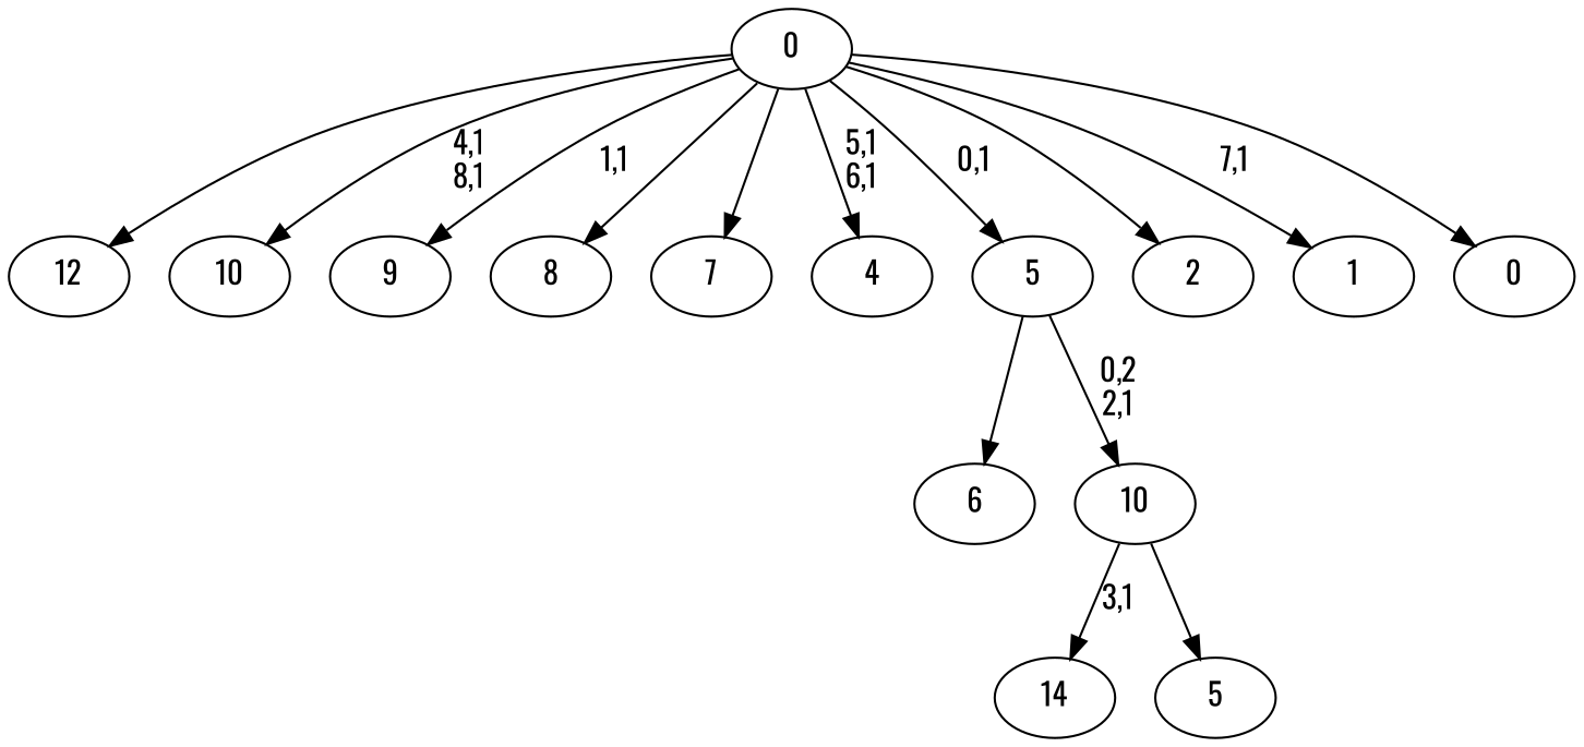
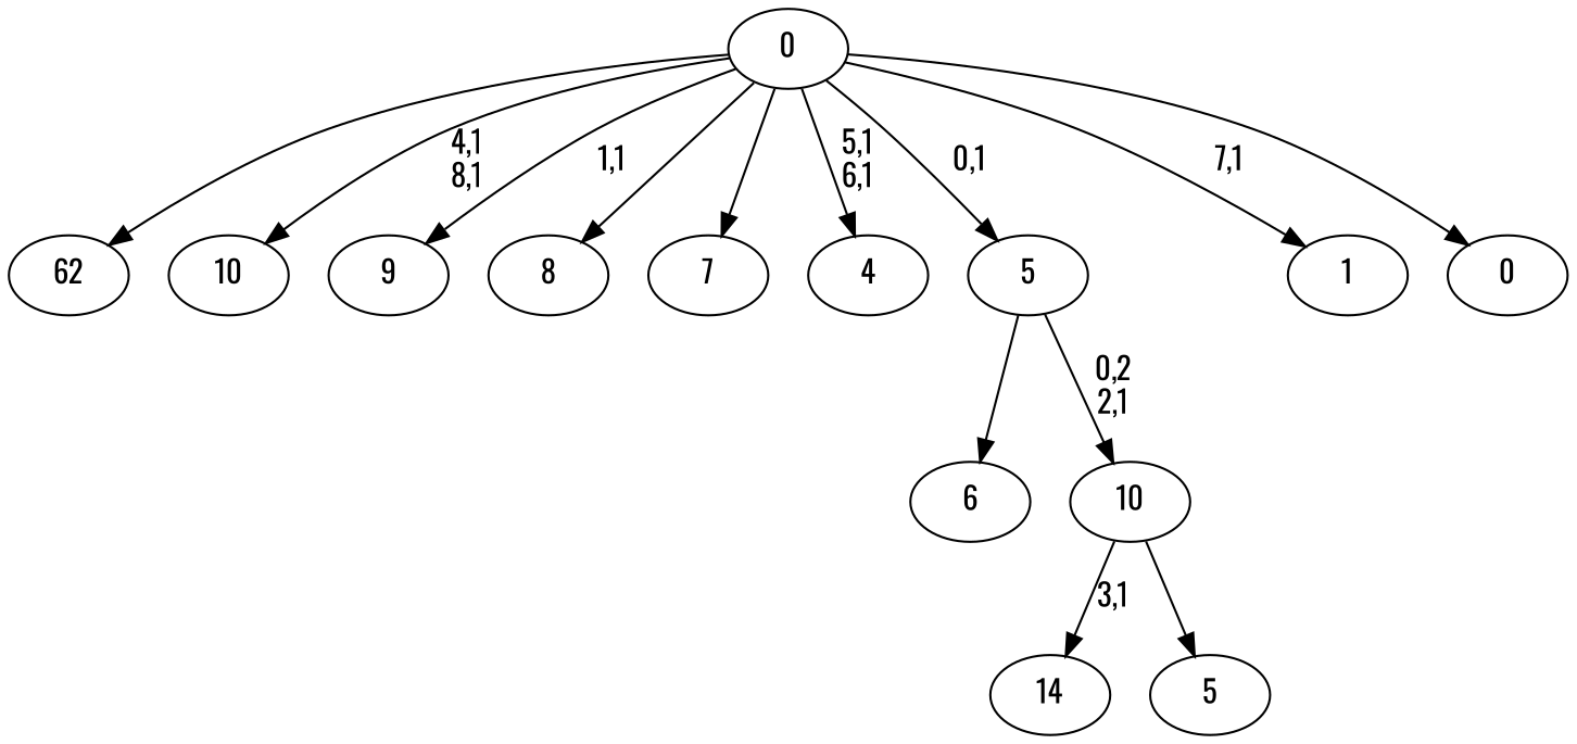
  digraph {
    fontname=Oswald
    node [fontname=Oswald]
    edge [fontname=Oswald]
-   n1 [label=12]
+   n1 [label=62]
    n2 [label=14]
    n3 [label=10]
    n4 [label=9]
    n5 [label=8]
    n6 [label=7]
    n7 [label=6]
    n8 [label=5]
    10
    n10 [label=4]
    5
-   n12 [label=2]
    n13 [label=1]
    n14 [label=0]
    0
    10 -> n2 [label="3,1"]
    10 -> n8
    5 -> n7
    5 -> 10 [label="0,2\n2,1"]
    0 -> n1
    0 -> n3 [label="4,1\n8,1"]
    0 -> n4 [label="1,1"]
    0 -> n5
    0 -> n6
    0 -> n10 [label="5,1\n6,1"]
    0 -> 5 [label="0,1"]
-   0 -> n12
    0 -> n13 [label="7,1"]
    0 -> n14
  }
